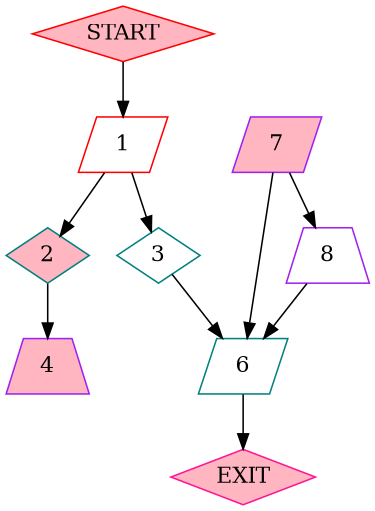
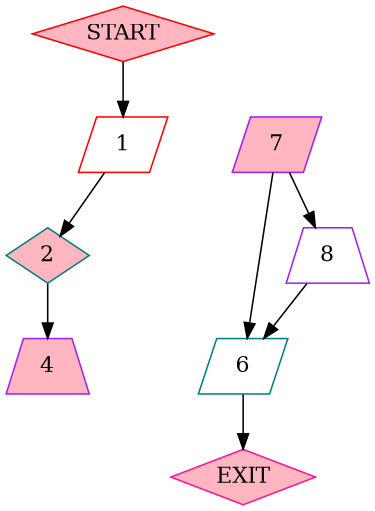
  digraph {
    node [color=teal fillcolor=lightpink shape=diamond style=filled]
    n1 [color=red label=START]
    1 [color=red fillcolor=white shape=parallelogram]
    2
-   3 [fillcolor=white]
    n5 [color=deeppink label=EXIT]
    4 [color=purple shape=trapezium]
    6 [fillcolor=white shape=parallelogram]
    7 [color=purple shape=parallelogram]
    8 [color=purple fillcolor=white shape=trapezium]
    n1 -> 1
    1 -> 2
-   1 -> 3
    2 -> 4
-   3 -> 6
    6 -> n5
    7 -> 6
    7 -> 8
    8 -> 6
  }
